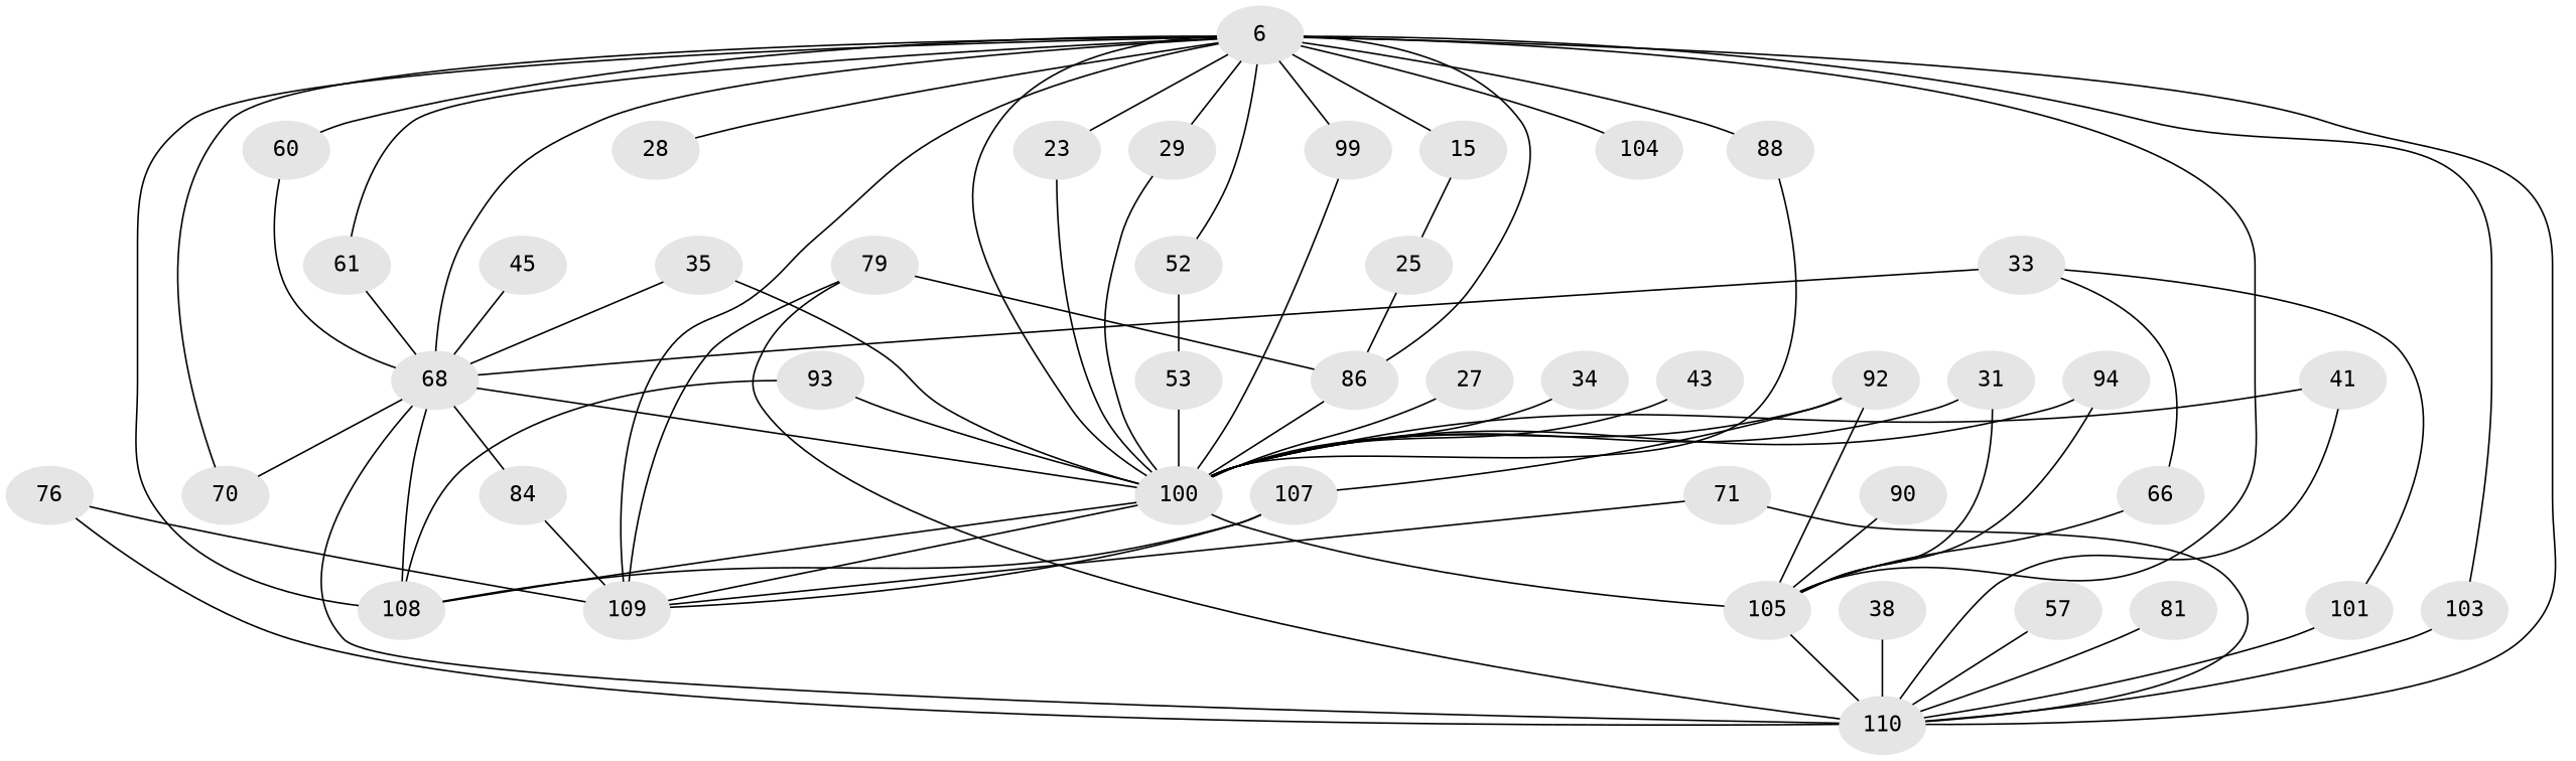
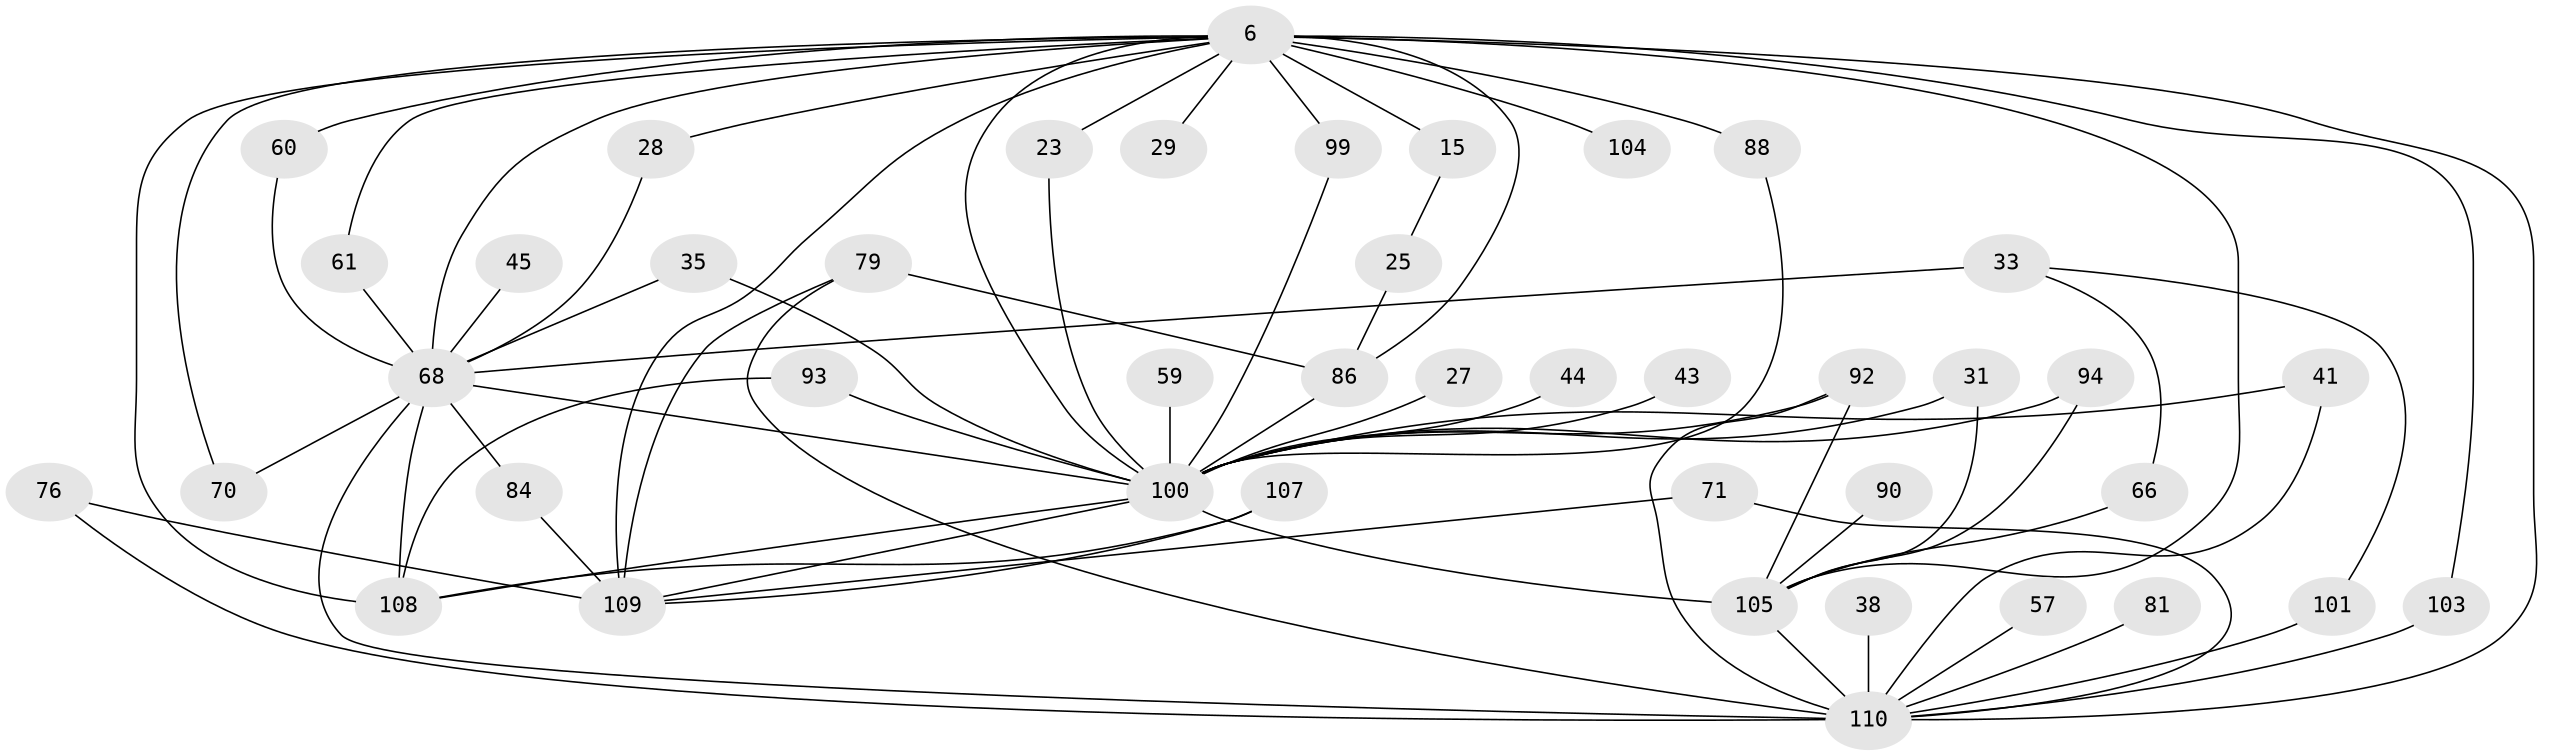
  graph {
    fontname="DejaVu Sans Mono"
    node [color=gray90 fontname="DejaVu Sans Mono" style=filled]
    edge [fontname="DejaVu Sans Mono"]
    6 [super="+4"]
    15
    23
    28
    29
-   52
    60
    61
    68 [super="+10"]
    70
    86 [super="+74+54"]
    88
    99
    100 [super="+95+7"]
    103
    104
    105 [super="+55+69+72+11+102"]
    108 [super="+51+98+63+91+106+42"]
    109 [super="+47+87"]
    110 [super="+8+9+96"]
    25
-   53 [super="+32"]
+   53 [super="+32" label=59]
    84
    27
    31
    33
    66
    101
-   34
+   34 [label=44]
    35
    38
    41
    43
    45
    n35 [label=57 super="+22"]
    71
    76
    79
    81
    90
    92 [super="+20+48+85"]
    93
    94
    107
    6 -- 15 [weight=2]
    6 -- 23
    6 -- 28
    6 -- 29
-   6 -- 52
    6 -- 60
    6 -- 61
    6 -- 68 [weight=7]
    6 -- 70
    6 -- 86 [weight=4]
    6 -- 88
    6 -- 99
    6 -- 100 [weight=7]
    6 -- 103
    6 -- 104 [weight=2]
    6 -- 105 [weight=12]
    6 -- 108 [weight=9]
    6 -- 109 [weight=6]
    6 -- 110 [weight=12]
    15 -- 25
    23 -- 100
-   29 -- 100
-   52 -- 53
+   28 -- 68
    60 -- 68
    61 -- 68
    68 -- 70
    68 -- 100 [weight=4]
    68 -- 108 [weight=2]
    68 -- 110 [weight=6]
    68 -- 84
    86 -- 100 [weight=2]
    88 -- 100
    99 -- 100
    100 -- 105 [weight=6]
    100 -- 108 [weight=2]
    100 -- 109 [weight=5]
    103 -- 110
    105 -- 110 [weight=2]
    25 -- 86
    53 -- 100 [weight=2]
    84 -- 109
    27 -- 100 [weight=2]
    31 -- 100 [weight=2]
    31 -- 105
    33 -- 68 [weight=2]
    33 -- 66
    33 -- 101
    66 -- 105
    101 -- 110
    34 -- 100 [weight=2]
    35 -- 68
    35 -- 100
    38 -- 110
    41 -- 100
    41 -- 110
    43 -- 100 [weight=2]
    45 -- 68 [weight=2]
    n35 -- 110 [weight=3]
    71 -- 109
    71 -- 110
    76 -- 109
    76 -- 110
    79 -- 86
    79 -- 109
    79 -- 110 [weight=10]
    81 -- 110
    90 -- 105
    92 -- 100 [weight=2]
    92 -- 105
-   92 -- 107
+   92 -- 110
    93 -- 100
    93 -- 108
    94 -- 100
    94 -- 105
    107 -- 108
    107 -- 109
  }
